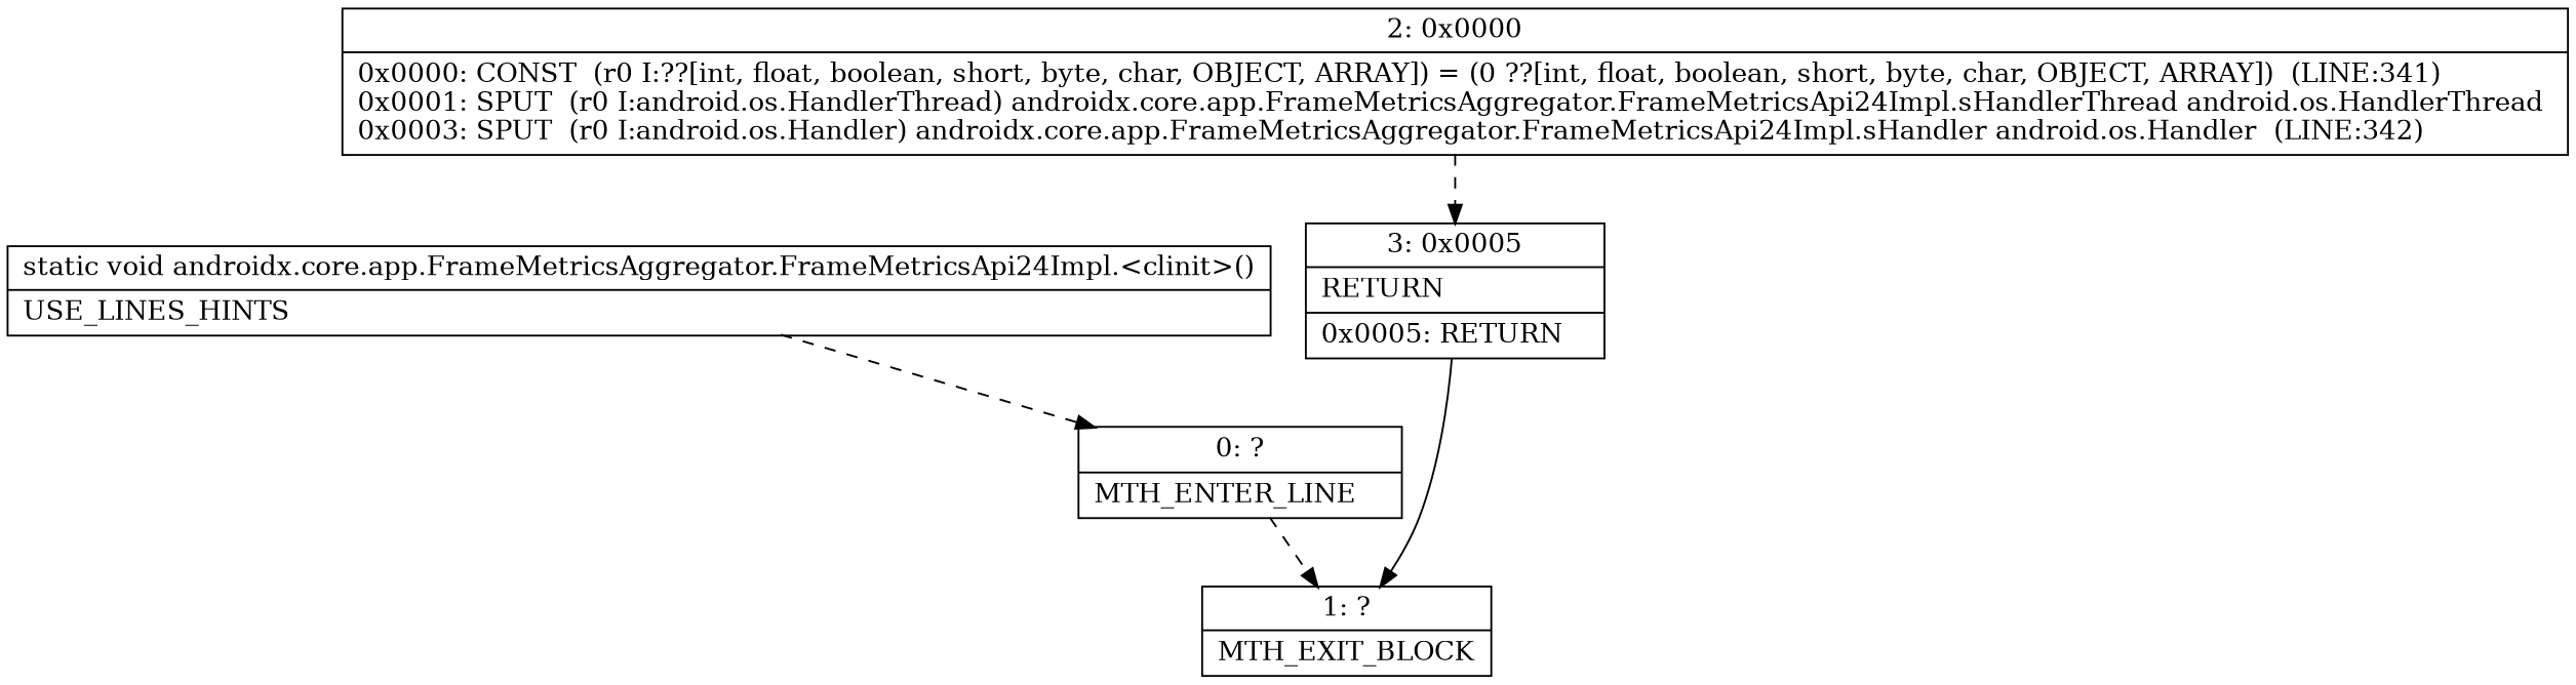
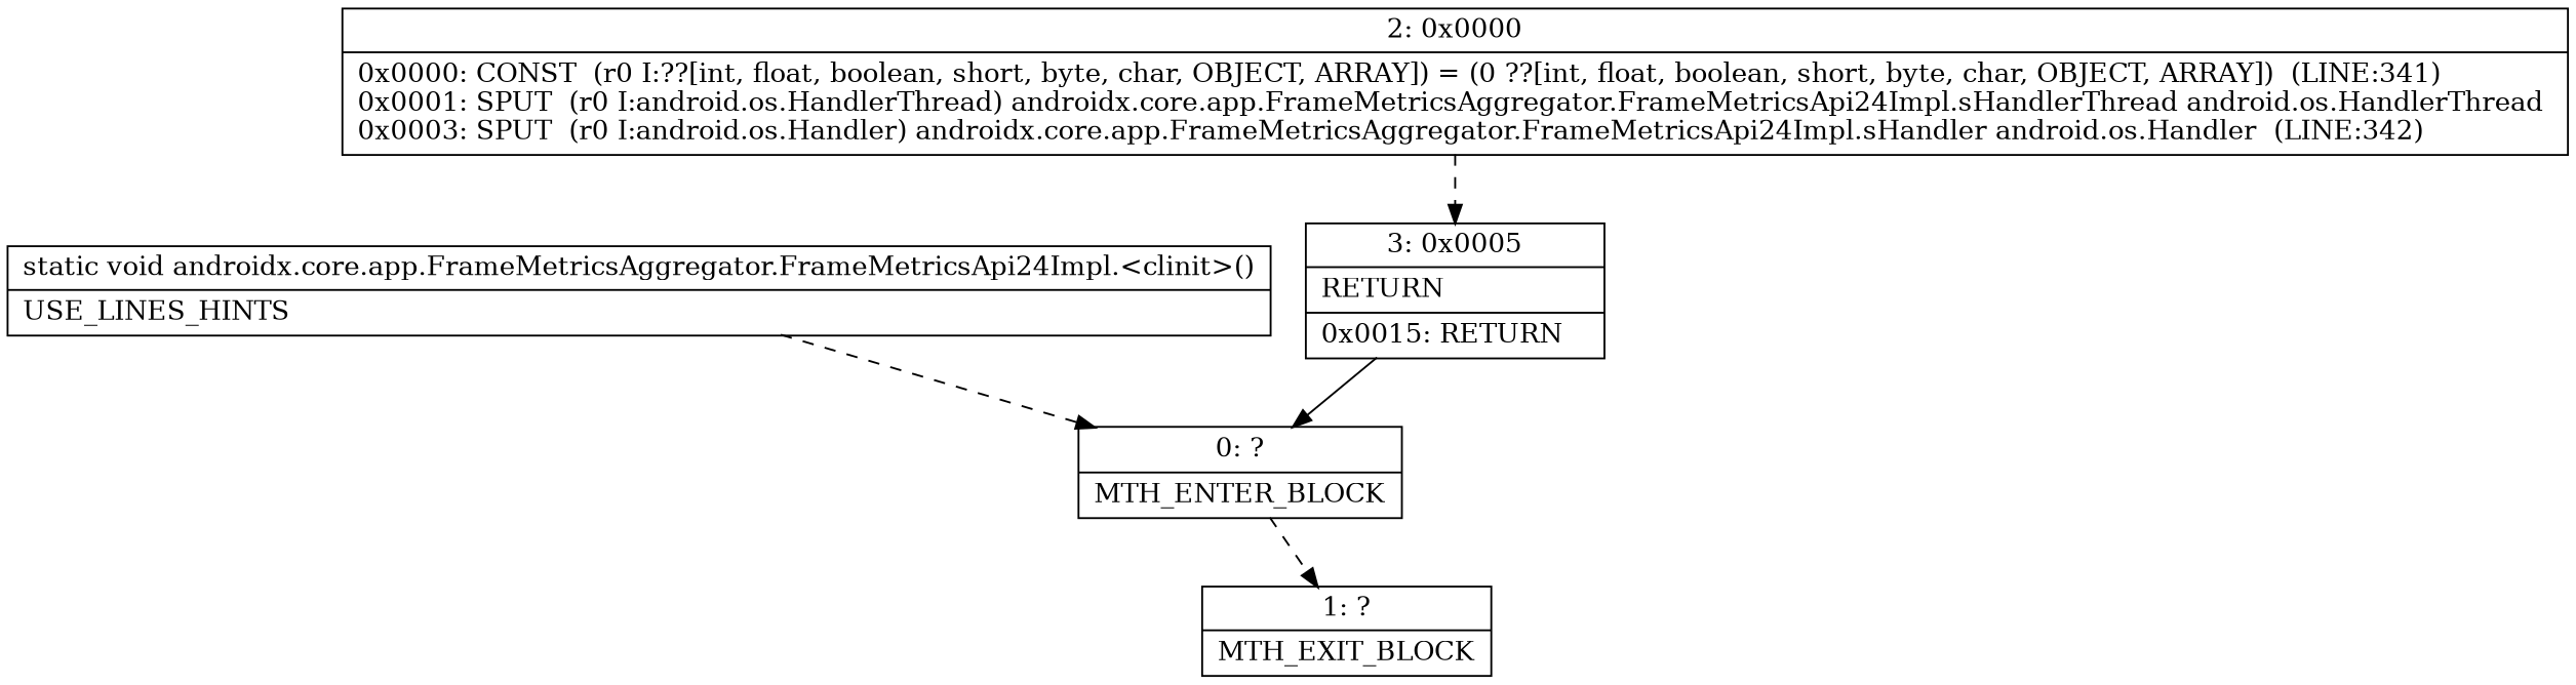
  digraph {
    node [shape=record]
    edge [style=dashed]
-   n1 [label="{0\:\ ?|MTH_ENTER_LINE\l}"]
+   n1 [label="{0\:\ ?|MTH_ENTER_BLOCK\l}"]
    n2 [label="{1\:\ ?|MTH_EXIT_BLOCK\l}"]
    n3 [label="{2\:\ 0x0000|0x0000: CONST  (r0 I:??[int, float, boolean, short, byte, char, OBJECT, ARRAY]) = (0 ??[int, float, boolean, short, byte, char, OBJECT, ARRAY])  (LINE:341)\l0x0001: SPUT  (r0 I:android.os.HandlerThread) androidx.core.app.FrameMetricsAggregator.FrameMetricsApi24Impl.sHandlerThread android.os.HandlerThread \l0x0003: SPUT  (r0 I:android.os.Handler) androidx.core.app.FrameMetricsAggregator.FrameMetricsApi24Impl.sHandler android.os.Handler  (LINE:342)\l}"]
-   n4 [label="{3\:\ 0x0005|RETURN\l|0x0005: RETURN   \l}"]
+   n4 [label="{3\:\ 0x0005|RETURN\l|0x0015: RETURN   \l}"]
    n5 [label="{static void androidx.core.app.FrameMetricsAggregator.FrameMetricsApi24Impl.\<clinit\>()  | USE_LINES_HINTS\l}"]
    n1 -> n2
    n3 -> n4
-   n4 -> n2 [style=solid]
+   n4 -> n1 [style=solid]
    n5 -> n1
  }
